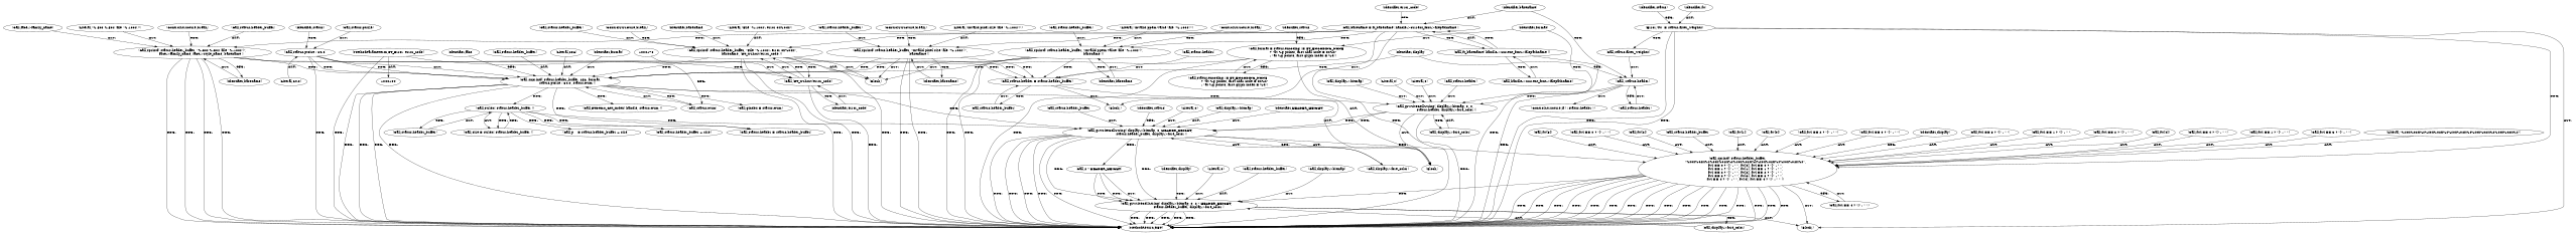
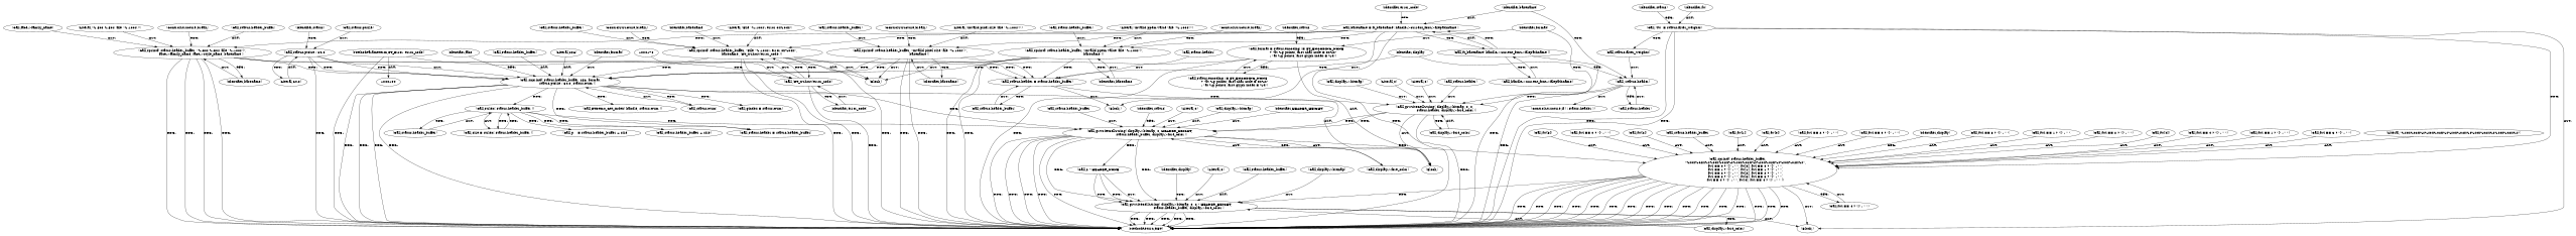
  digraph {
    n1 [label="(Call,sprintf( status.header_buffer,\n               \"%s0x%02X%s%s0x%02X%s%s0x%02X%s%s0x%02X%s%s0x%02X%s\",\n               fwi == 0 ? \"[\" : \" \", fw[0], fwi == 0 ? \"]\" : \" \",\n               fwi == 1 ? \"[\" : \" \", fw[1], fwi == 1 ? \"]\" : \" \",\n               fwi == 2 ? \"[\" : \" \", fw[2], fwi == 2 ? \"]\" : \" \",\n               fwi == 3 ? \"[\" : \" \", fw[3], fwi == 3 ? \"]\" : \" \",\n               fwi == 4 ? \"[\" : \" \", fw[4], fwi == 4 ? \"]\" : \" \" ))"]
    n2 [label="(Call,grWriteCellString( display->bitmap, 0, 2 * HEADER_HEIGHT,\n                         status.header_buffer, display->fore_color ))"]
    n3 [label="(MethodReturn,RET)"]
    n4 [label="(Block,)"]
    n5 [label="(Call,fwi == 4 ? \"]\" : \" \")"]
    n6 [label="(Call,display->fore_color)"]
    n7 [label="(Call,grWriteCellString( display->bitmap, 0, HEADER_HEIGHT,\n                       status.header_buffer, display->fore_color ))"]
    n8 [label="(Block,)"]
    n9 [label="(Call,display->fore_color)"]
-   n10 [label="(Call,2 * HEADER_HEIGHT)"]
+   n10 [label="(Call,2 * HEADER_NONE)"]
    n11 [label="(Call,grWriteCellString( display->bitmap, 0, 0,\n                       status.header, display->fore_color ))"]
    n12 [label="(Call,display->fore_color)"]
    n13 [label="(Call,status.header = status.header_buffer)"]
    n14 [label="(Block,)"]
    n15 [label="(Call,status.header_buffer)"]
    n16 [label="(Call,sprintf( status.header_buffer, \"Invalid ppem value (file `%.100s')\",\n                  basename ))"]
    n17 [label="(Call,snprintf( status.header_buffer, 256, format,\n              status.ptsize / 64.0, status.Num ))"]
    n18 [label="(Block,)"]
    n19 [label="(Identifier,basename)"]
    n20 [label="(Call,strlen( status.header_buffer ))"]
    n21 [label="(Call,FTDemo_Get_Index( handle, status.Num ))"]
    n22 [label="(Call,status.Num)"]
    n23 [label="(Call,status.header = status.header_buffer)"]
    n24 [label="(Call,gindex = status.Num)"]
    n25 [label="(Call,basename = ft_basename( handle->current_font->filepathname ))"]
    n26 [label="(Call,ft_basename( handle->current_font->filepathname ))"]
    n27 [label="(Call,sprintf( status.header_buffer, \"Invalid pixel size (file `%.100s')\",\n                  basename ))"]
    n28 [label="(Call,sprintf( status.header_buffer, \"File `%.100s': error 0x%04x\",\n                  basename, (FT_UShort)error_code ))"]
    n29 [label="(Call,sprintf( status.header_buffer, \"%.50s %.50s (file `%.100s')\",\n                  face->family_name, face->style_name, basename ))"]
    n30 [label="(Call,handle->current_font->filepathname)"]
    n31 [label="(Identifier,basename)"]
    n32 [label="(Call,(FT_UShort)error_code)"]
    n33 [label="(Identifier,basename)"]
    n34 [label="(Identifier,error_code)"]
    n35 [label="(MethodParameterIn,FT_Error  error_code)"]
    n36 [label=1000104]
    n37 [label="(Call,!status.header)"]
    n38 [label="(Call,status.header)"]
    n39 [label="(ControlStructure,if ( !status.header ))"]
    n40 [label="(Call,status.header_buffer)"]
    n41 [label="(Call,size = strlen( status.header_buffer ))"]
    n42 [label="(Call,p    = status.header_buffer + size)"]
    n43 [label="(Call,status.header_buffer + size)"]
    n44 [label="(Call,format = status.encoding != FT_ENCODING_NONE\n             ? \"at %g points, first char code = 0x%x\"\n             : \"at %g points, first glyph index = %d\")"]
    n45 [label="(Call,status.encoding != FT_ENCODING_NONE\n             ? \"at %g points, first char code = 0x%x\"\n             : \"at %g points, first glyph index = %d\")"]
    n46 [label="(Call,status.ptsize / 64.0)"]
    n47 [label="(Literal,64.0)"]
-   n48 [label="(Error,*fw  = status.filter_weights)"]
+   n48 [label="(Call,*fw  = status.filter_weights)"]
    n49 [label="(Call,status.filter_weights)"]
    n50 [label="(Call,display->bitmap)"]
    n51 [label="(Call,fw[3])"]
    n52 [label="(Call,fwi == 0 ? \"[\" : \" \")"]
    n53 [label="(ControlStructure,break;)"]
    n54 [label="(Call,fw[2])"]
    n55 [label="(Identifier,basename)"]
    n56 [label="(Literal,\"File `%.100s': error 0x%04x\")"]
    n57 [label="(ControlStructure,break;)"]
    n58 [label="(Call,status.header_buffer)"]
    n59 [label="(ControlStructure,break;)"]
    n60 [label="(Call,fw[1])"]
    n61 [label="(Identifier,face)"]
    n62 [label="(Call,display->bitmap)"]
    n63 [label="(Call,status.header)"]
    n64 [label="(Identifier,status)"]
    n65 [label="(Identifier,HEADER_HEIGHT)"]
    n66 [label="(Call,fw[0])"]
    n67 [label="(Call,fwi == 2 ? \"[\" : \" \")"]
    n68 [label="(Call,fwi == 0 ? \"]\" : \" \")"]
    n69 [label="(Literal,\"Invalid pixel size (file `%.100s')\")"]
    n70 [label="(Call,status.header_buffer)"]
    n71 [label="(Identifier,status)"]
    n72 [label="(Call,status.ptsize)"]
    n73 [label="(Identifier,format)"]
    n74 [label="(ControlStructure,break;)"]
    n75 [label="(Call,status.header_buffer)"]
    n76 [label="(Identifier,display)"]
    n77 [label="(Identifier,basename)"]
    n78 [label="(Call,fwi == 3 ? \"[\" : \" \")"]
    n79 [label="(Call,status.header_buffer)"]
    n80 [label="(Call,status.header_buffer)"]
    n81 [label="(Call,fwi == 1 ? \"[\" : \" \")"]
    n82 [label="(Literal,0)"]
    n83 [label="(Call,fwi == 2 ? \"]\" : \" \")"]
    n84 [label="(Identifier,display)"]
    n85 [label="(Identifier,display)"]
    n86 [label="(Identifier,status)"]
    n87 [label="(Call,status.header_buffer)"]
    n88 [label="(Literal,0)"]
    n89 [label="(Call,status.header_buffer)"]
    n90 [label="(Call,fw[4])"]
    n91 [label="(Call,fwi == 4 ? \"[\" : \" \")"]
    n92 [label="(Literal,0)"]
    n93 [label="(Literal,0)"]
    n94 [label="(Call,fwi == 1 ? \"]\" : \" \")"]
    n95 [label="(Literal,256)"]
    n96 [label="(Call,status.header_buffer)"]
    n97 [label="(Call,face->family_name)"]
    n98 [label="(Call,fwi == 3 ? \"]\" : \" \")"]
    n99 [label="(Identifier,error_code)"]
    n100 [label="(Literal,\"%.50s %.50s (file `%.100s')\")"]
    n101 [label="(Literal,\"Invalid ppem value (file `%.100s')\")"]
    n102 [label="(Call,status.header)"]
    n103 [label="(Literal,\"%s0x%02X%s%s0x%02X%s%s0x%02X%s%s0x%02X%s%s0x%02X%s\")"]
    n104 [label="(Identifier,status)"]
    n105 [label="(Identifier,fw)"]
    n106 [label="(Call,display->bitmap)"]
    n107 [label="(Identifier,format)"]
    1000178
    n1 -> n2 [label="DDG: "]
    n1 -> n3 [label="DDG: "]
    n1 -> n3 [label="DDG: "]
    n1 -> n3 [label="DDG: "]
    n1 -> n3 [label="DDG: "]
    n1 -> n3 [label="DDG: "]
    n1 -> n3 [label="DDG: "]
    n1 -> n3 [label="DDG: "]
    n1 -> n3 [label="DDG: "]
    n1 -> n3 [label="DDG: "]
    n1 -> n3 [label="DDG: "]
    n1 -> n3 [label="DDG: "]
    n1 -> n3 [label="DDG: "]
    n1 -> n3 [label="DDG: "]
    n1 -> n3 [label="DDG: "]
    n1 -> n3 [label="DDG: "]
    n1 -> n3 [label="DDG: "]
    n1 -> n4 [label="AST: "]
    n1 -> n5 [label="CFG: "]
    n2 -> n3 [label="DDG: "]
    n2 -> n3 [label="DDG: "]
    n2 -> n3 [label="DDG: "]
    n2 -> n3 [label="DDG: "]
    n2 -> n3 [label="DDG: "]
    n2 -> n4 [label="AST: "]
    n2 -> n6 [label="CFG: "]
    n5 -> n1 [label="AST: "]
    n6 -> n2 [label="AST: "]
    n7 -> n1 [label="DDG: "]
    n7 -> n2 [label="DDG: "]
    n7 -> n2 [label="DDG: "]
    n7 -> n3 [label="DDG: "]
    n7 -> n3 [label="DDG: "]
    n7 -> n3 [label="DDG: "]
    n7 -> n3 [label="DDG: "]
    n7 -> n3 [label="DDG: "]
    n7 -> n8 [label="AST: "]
    n7 -> n9 [label="CFG: "]
    n7 -> n10 [label="DDG: "]
    n9 -> n7 [label="AST: "]
    n10 -> n2 [label="AST: "]
    n10 -> n2 [label="DDG: "]
    n10 -> n2 [label="DDG: "]
    n11 -> n3 [label="DDG: "]
    n11 -> n7 [label="DDG: "]
    n11 -> n7 [label="DDG: "]
    n11 -> n8 [label="AST: "]
    n11 -> n12 [label="CFG: "]
    n12 -> n11 [label="AST: "]
    n13 -> n11 [label="DDG: "]
    n13 -> n14 [label="AST: "]
    n13 -> n15 [label="CFG: "]
    n15 -> n13 [label="AST: "]
    n16 -> n3 [label="DDG: "]
    n16 -> n3 [label="DDG: "]
    n16 -> n13 [label="DDG: "]
    n16 -> n17 [label="DDG: "]
    n16 -> n18 [label="AST: "]
    n16 -> n19 [label="CFG: "]
    n17 -> n3 [label="DDG: "]
    n17 -> n3 [label="DDG: "]
    n17 -> n3 [label="DDG: "]
    n17 -> n3 [label="DDG: "]
    n17 -> n7 [label="DDG: "]
    n17 -> n8 [label="AST: "]
    n17 -> n20 [label="DDG: "]
    n17 -> n21 [label="DDG: "]
    n17 -> n22 [label="CFG: "]
    n17 -> n23 [label="DDG: "]
    n17 -> n24 [label="DDG: "]
    n19 -> n16 [label="AST: "]
    n20 -> n7 [label="DDG: "]
    n20 -> n23 [label="DDG: "]
    n20 -> n40 [label="CFG: "]
    n20 -> n41 [label="AST: "]
    n20 -> n41 [label="DDG: "]
    n20 -> n42 [label="DDG: "]
    n20 -> n43 [label="DDG: "]
    n22 -> n17 [label="AST: "]
    n25 -> n3 [label="DDG: "]
    n25 -> n14 [label="AST: "]
    n25 -> n16 [label="DDG: "]
    n25 -> n26 [label="CFG: "]
    n25 -> n27 [label="DDG: "]
    n25 -> n28 [label="DDG: "]
    n25 -> n29 [label="DDG: "]
    n26 -> n3 [label="DDG: "]
    n26 -> n25 [label="AST: "]
    n26 -> n25 [label="DDG: "]
    n26 -> n30 [label="CFG: "]
    n27 -> n3 [label="DDG: "]
    n27 -> n3 [label="DDG: "]
    n27 -> n13 [label="DDG: "]
    n27 -> n17 [label="DDG: "]
    n27 -> n18 [label="AST: "]
    n27 -> n31 [label="CFG: "]
    n28 -> n3 [label="DDG: "]
    n28 -> n3 [label="DDG: "]
    n28 -> n3 [label="DDG: "]
    n28 -> n13 [label="DDG: "]
    n28 -> n17 [label="DDG: "]
    n28 -> n18 [label="AST: "]
    n28 -> n32 [label="CFG: "]
    n29 -> n3 [label="DDG: "]
    n29 -> n3 [label="DDG: "]
    n29 -> n3 [label="DDG: "]
    n29 -> n3 [label="DDG: "]
    n29 -> n13 [label="DDG: "]
    n29 -> n17 [label="DDG: "]
    n29 -> n18 [label="AST: "]
    n29 -> n33 [label="CFG: "]
    n30 -> n26 [label="AST: "]
    n31 -> n27 [label="AST: "]
    n32 -> n3 [label="DDG: "]
    n32 -> n28 [label="AST: "]
    n32 -> n28 [label="DDG: "]
    n32 -> n34 [label="CFG: "]
    n33 -> n29 [label="AST: "]
    n34 -> n32 [label="AST: "]
    n35 -> n3 [label="DDG: "]
    n35 -> n32 [label="DDG: "]
    n35 -> n36 [label="AST: "]
    n37 -> n3 [label="DDG: "]
    n37 -> n11 [label="DDG: "]
    n37 -> n38 [label="CFG: "]
    n37 -> n39 [label="AST: "]
    n38 -> n37 [label="AST: "]
    n40 -> n20 [label="AST: "]
    n41 -> n20 [label="CFG: "]
    n44 -> n3 [label="DDG: "]
    n44 -> n8 [label="AST: "]
    n44 -> n17 [label="DDG: "]
    n44 -> n45 [label="CFG: "]
    n45 -> n44 [label="AST: "]
    n46 -> n3 [label="DDG: "]
    n46 -> n17 [label="AST: "]
    n46 -> n17 [label="DDG: "]
    n46 -> n17 [label="DDG: "]
-   n46 -> n22 [label="CFG: "]
+   n46 -> n47 [label="CFG: "]
    n47 -> n46 [label="AST: "]
    n48 -> n1 [label="DDG: "]
    n48 -> n3 [label="DDG: "]
    n48 -> n3 [label="DDG: "]
    n48 -> n4 [label="AST: "]
    n48 -> n49 [label="CFG: "]
    n49 -> n37 [label="AST: "]
    n50 -> n11 [label="AST: "]
    n51 -> n1 [label="AST: "]
    n52 -> n1 [label="AST: "]
    n53 -> n28 [label="CFG: "]
    n54 -> n1 [label="AST: "]
    n55 -> n28 [label="AST: "]
    n56 -> n28 [label="AST: "]
    n57 -> n27 [label="CFG: "]
    n58 -> n1 [label="AST: "]
    n59 -> n29 [label="CFG: "]
    n60 -> n1 [label="AST: "]
    n61 -> n17 [label="CFG: "]
    n62 -> n7 [label="AST: "]
    n63 -> n13 [label="AST: "]
    n64 -> n44 [label="CFG: "]
    n65 -> n7 [label="AST: "]
    n66 -> n1 [label="AST: "]
    n67 -> n1 [label="AST: "]
    n68 -> n1 [label="AST: "]
    n69 -> n27 [label="AST: "]
    n70 -> n28 [label="AST: "]
    n71 -> n46 [label="CFG: "]
    n72 -> n46 [label="AST: "]
    n73 -> n11 [label="CFG: "]
    n73 -> n44 [label="AST: "]
    n74 -> n16 [label="CFG: "]
    n75 -> n16 [label="AST: "]
    n76 -> n1 [label="CFG: "]
    n77 -> n25 [label="AST: "]
    n77 -> n37 [label="CFG: "]
    n78 -> n1 [label="AST: "]
    n79 -> n7 [label="AST: "]
    n80 -> n29 [label="AST: "]
    n81 -> n1 [label="AST: "]
    n82 -> n11 [label="AST: "]
    n83 -> n1 [label="AST: "]
    n84 -> n2 [label="CFG: "]
    n85 -> n13 [label="CFG: "]
    n85 -> n37 [label="CFG: "]
    n86 -> n7 [label="CFG: "]
    n87 -> n27 [label="AST: "]
    n88 -> n2 [label="AST: "]
    n89 -> n17 [label="AST: "]
    n90 -> n1 [label="AST: "]
    n91 -> n1 [label="AST: "]
    n92 -> n11 [label="AST: "]
    n93 -> n7 [label="AST: "]
    n94 -> n1 [label="AST: "]
    n95 -> n17 [label="AST: "]
    n96 -> n2 [label="AST: "]
    n97 -> n29 [label="AST: "]
    n98 -> n1 [label="AST: "]
    n99 -> n25 [label="CFG: "]
    n100 -> n29 [label="AST: "]
    n101 -> n16 [label="AST: "]
    n102 -> n11 [label="AST: "]
    n103 -> n1 [label="AST: "]
    n104 -> n48 [label="CFG: "]
    n105 -> n48 [label="AST: "]
    n106 -> n2 [label="AST: "]
    n107 -> n17 [label="AST: "]
    1000178 -> n32 [label="AST: "]
  }
